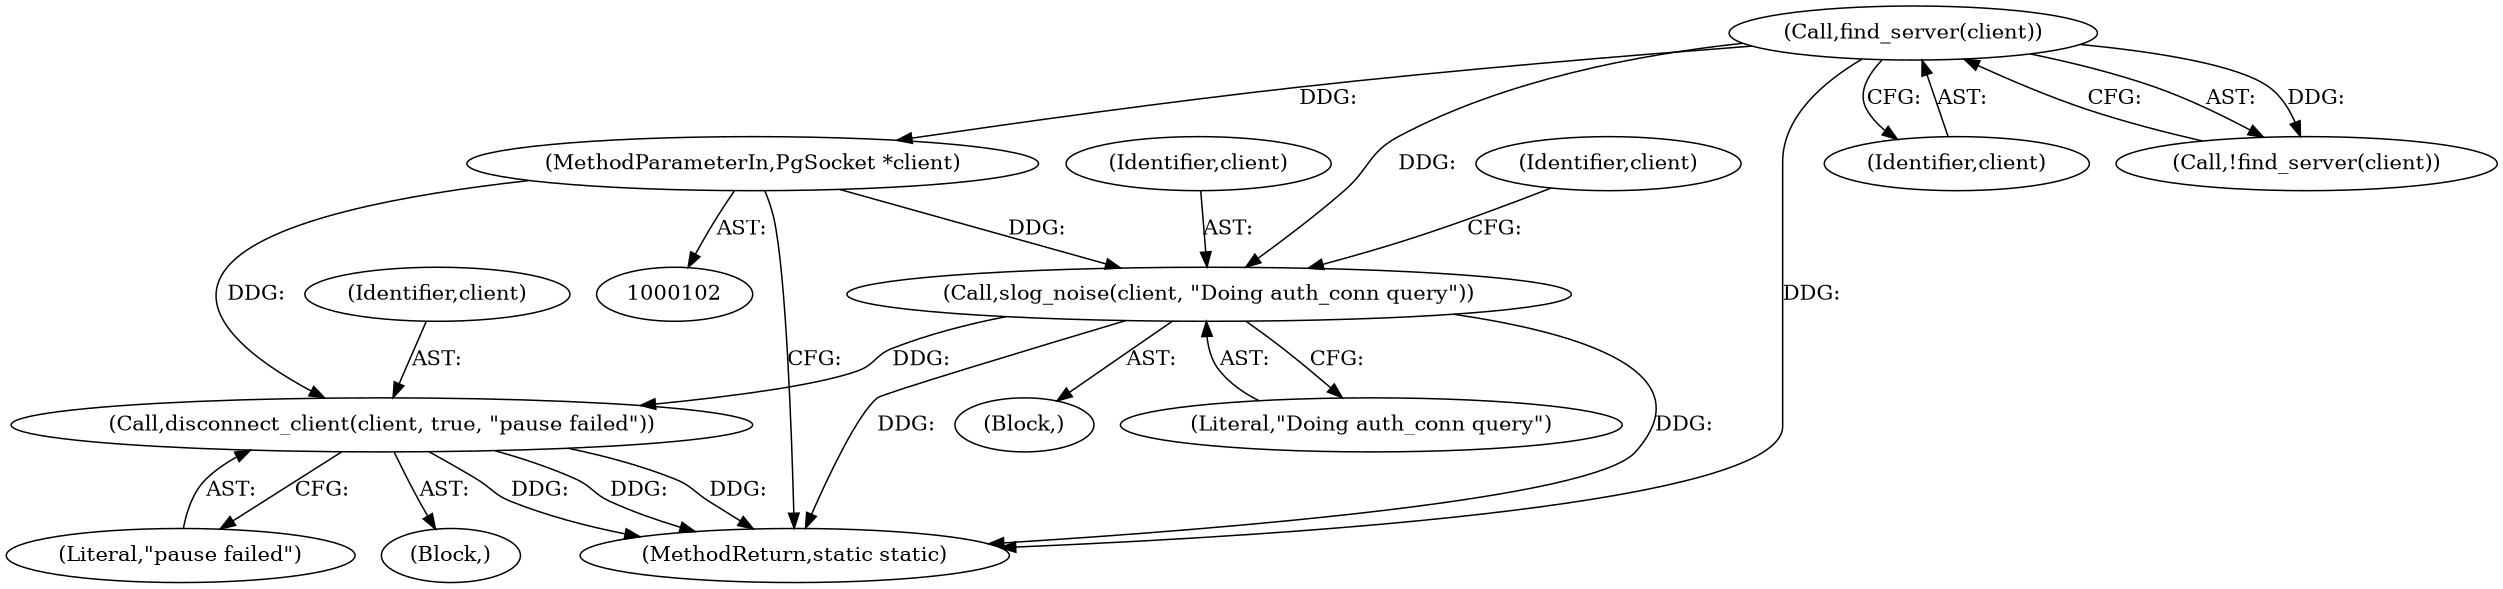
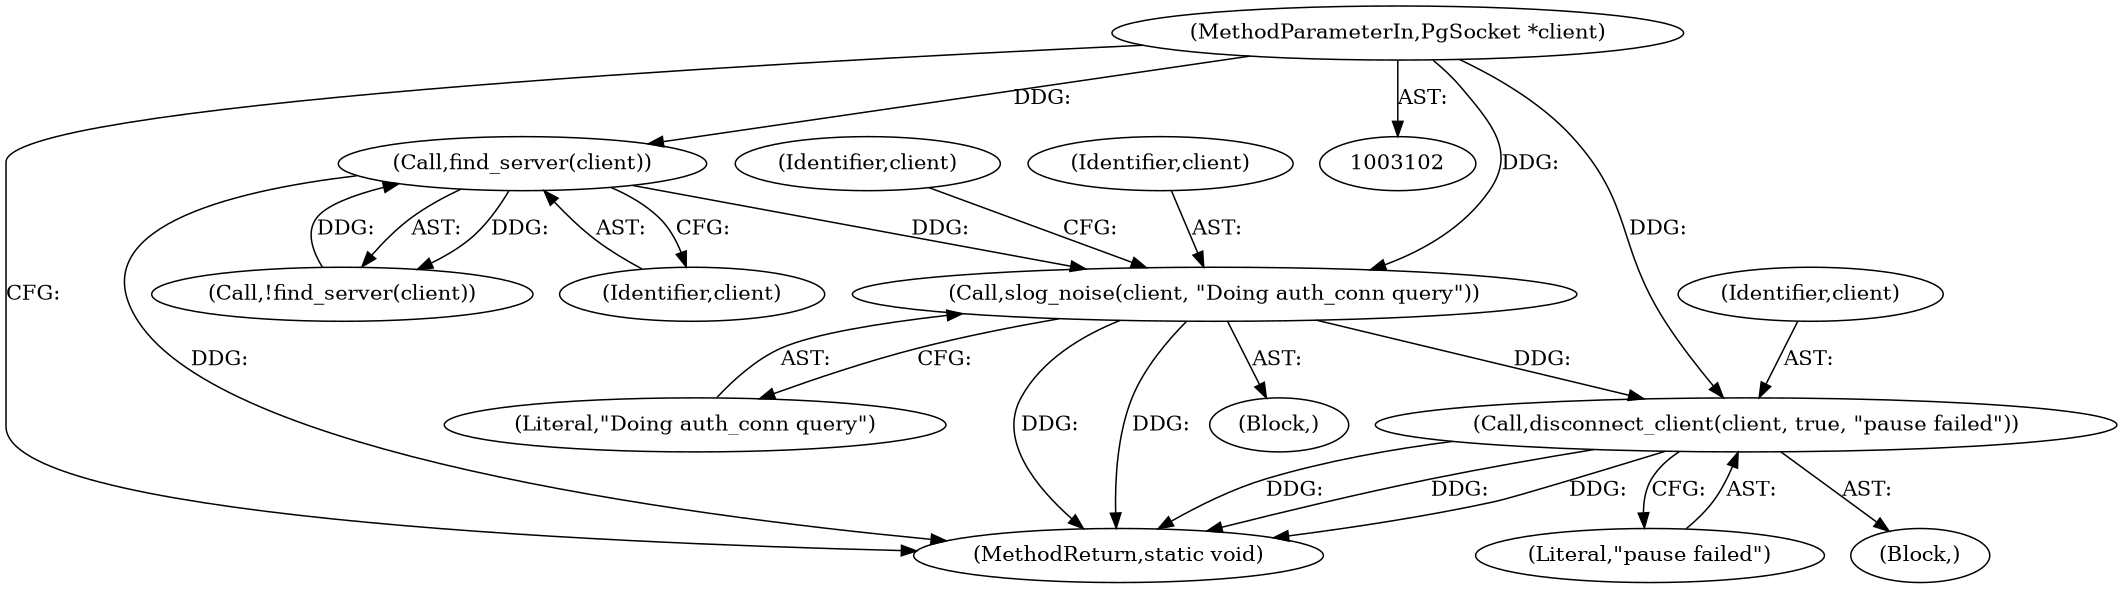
  digraph {
    n1 [label="(Call,disconnect_client(client, true, \"pause failed\"))"]
    n2 [label="(Literal,\"pause failed\")"]
    n3 [label="(Block,)"]
-   n4 [label="(MethodReturn,static static)"]
+   n4 [label="(MethodReturn,static void)"]
    n5 [label="(Call,slog_noise(client, \"Doing auth_conn query\"))"]
    n6 [label="(Block,)"]
    n7 [label="(Literal,\"Doing auth_conn query\")"]
    n8 [label="(Call,find_server(client))"]
    n9 [label="(Identifier,client)"]
    n10 [label="(Call,!find_server(client))"]
    n11 [label="(MethodParameterIn,PgSocket *client)"]
-   1000102
+   1000102 [label=1003102]
    n13 [label="(Identifier,client)"]
    n14 [label="(Identifier,client)"]
    n15 [label="(Identifier,client)"]
    n1 -> n2 [label="CFG: "]
    n1 -> n3 [label="AST: "]
    n1 -> n4 [label="DDG: "]
    n1 -> n4 [label="DDG: "]
    n1 -> n4 [label="DDG: "]
    n2 -> n1 [label="AST: "]
    n5 -> n1 [label="DDG: "]
    n5 -> n4 [label="DDG: "]
    n5 -> n4 [label="DDG: "]
    n5 -> n6 [label="AST: "]
    n5 -> n7 [label="CFG: "]
    n7 -> n5 [label="AST: "]
    n8 -> n4 [label="DDG: "]
    n8 -> n5 [label="DDG: "]
    n8 -> n9 [label="CFG: "]
    n8 -> n10 [label="AST: "]
    n8 -> n10 [label="DDG: "]
    n9 -> n8 [label="AST: "]
-   n10 -> n8 [label="CFG: "]
+   n10 -> n8 [label="DDG: "]
    n11 -> n1 [label="DDG: "]
    n11 -> n4 [label="CFG: "]
    n11 -> n5 [label="DDG: "]
-   n8 -> n11 [label="DDG: "]
+   n11 -> n8 [label="DDG: "]
    n11 -> 1000102 [label="AST: "]
    n13 -> n5 [label="CFG: "]
    n14 -> n5 [label="AST: "]
    n15 -> n1 [label="AST: "]
  }
